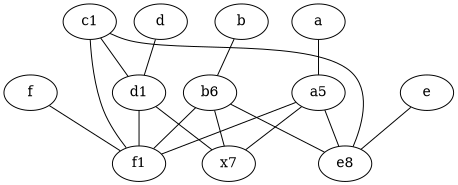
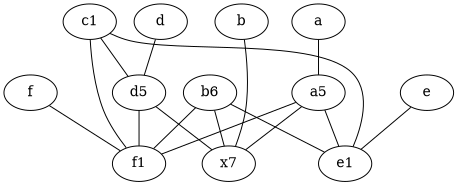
  graph {
    node [labelfontsize=50]
    n1 [label=a5]
    a
    f1
-   e1 [label=e8]
+   e1
    n5 [label=x7]
    f
    c1
-   d1
+   d1 [label=d5]
    d
    n10 [label=b6]
    b
    e
    n1 -- f1
    n1 -- e1
    n1 -- n5
    a -- n1
    f -- f1
    c1 -- f1
    c1 -- e1
    c1 -- d1
    d1 -- f1
    d1 -- n5
    d -- d1
    n10 -- f1
    n10 -- e1
    n10 -- n5
-   b -- n10
+   b -- n5
    e -- e1
  }
